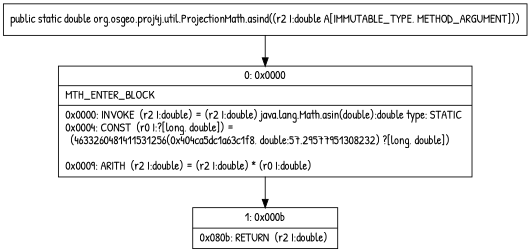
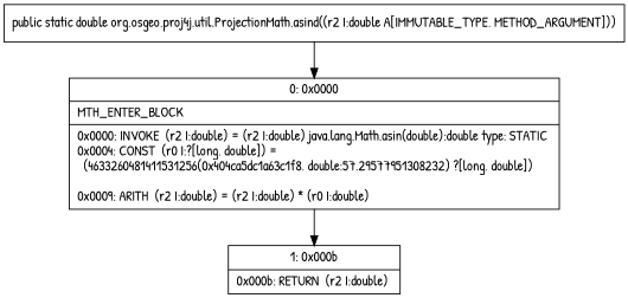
  digraph {
    fontname="Patrick Hand"
    node [shape=record fontname="Patrick Hand"]
    edge [fontname="Patrick Hand"]
    n1 [label="{0\:\ 0x0000|MTH_ENTER_BLOCK\l|0x0000: INVOKE  (r2 I:double) = (r2 I:double) java.lang.Math.asin(double):double type: STATIC \l0x0004: CONST  (r0 I:?[long, double]) = \l  (4633260481411531256(0x404ca5dc1a63c1f8, double:57.29577951308232) ?[long, double])\l \l0x0009: ARITH  (r2 I:double) = (r2 I:double) * (r0 I:double) \l}"]
-   n2 [label="{1\:\ 0x000b|0x080b: RETURN  (r2 I:double) \l}"]
+   n2 [label="{1\:\ 0x000b|0x000b: RETURN  (r2 I:double) \l}"]
    n3 [label="{public static double org.osgeo.proj4j.util.ProjectionMath.asind((r2 I:double A[IMMUTABLE_TYPE, METHOD_ARGUMENT])) }"]
    n1 -> n2
    n3 -> n1
  }
